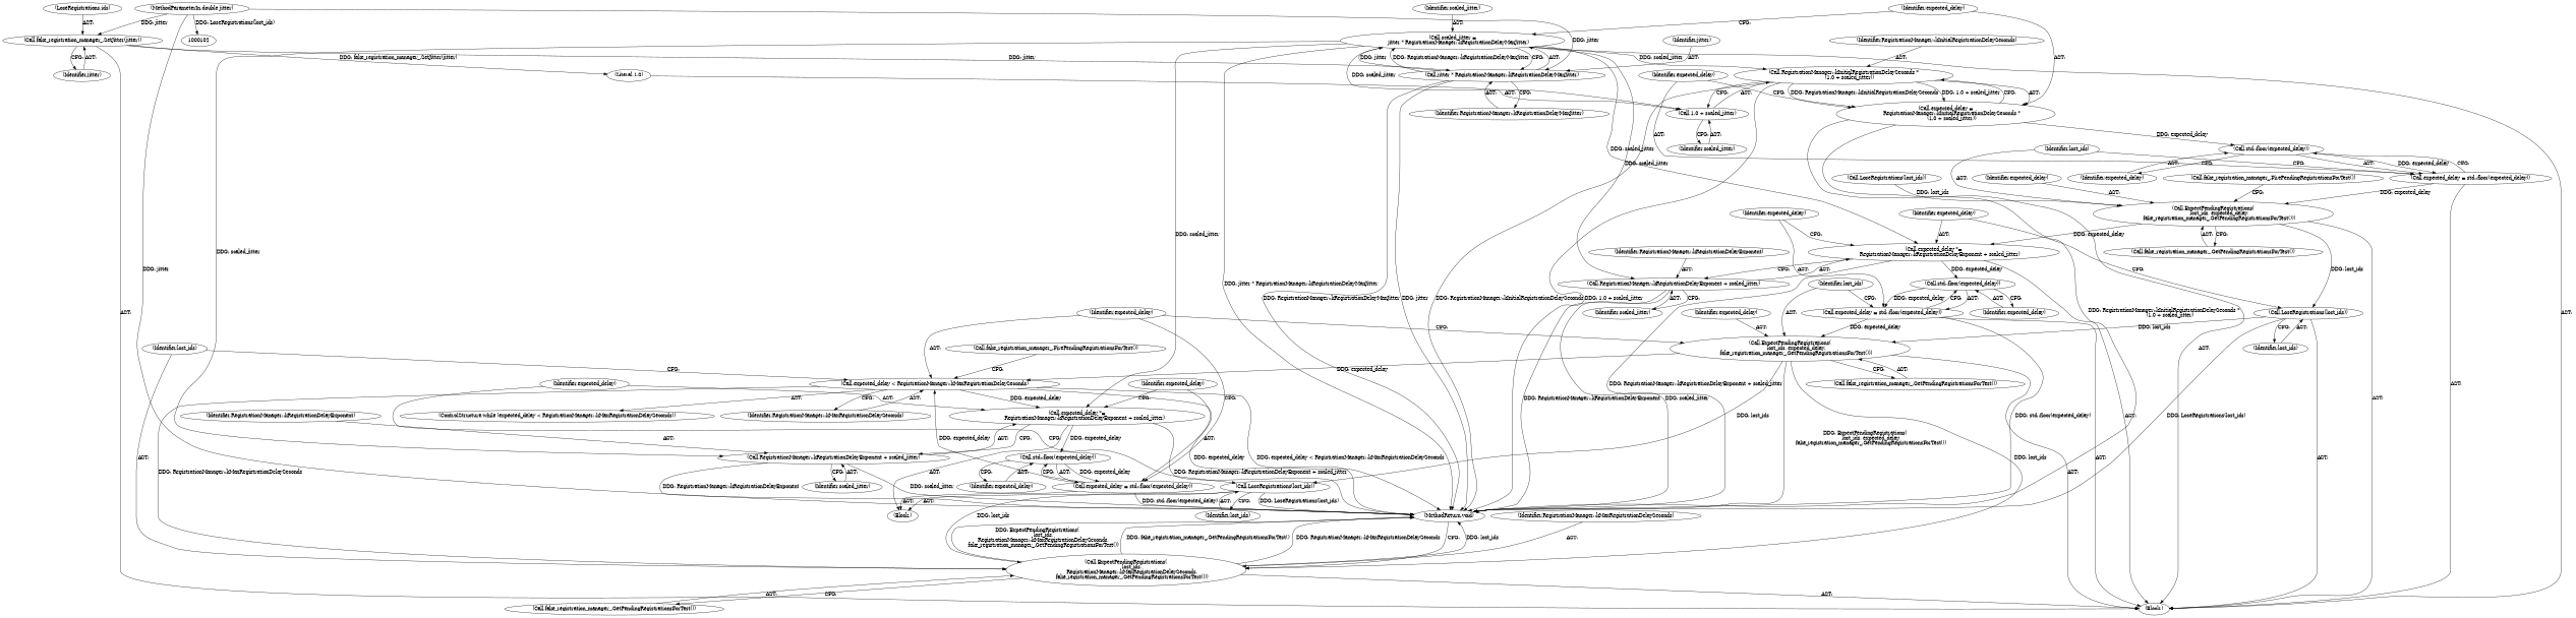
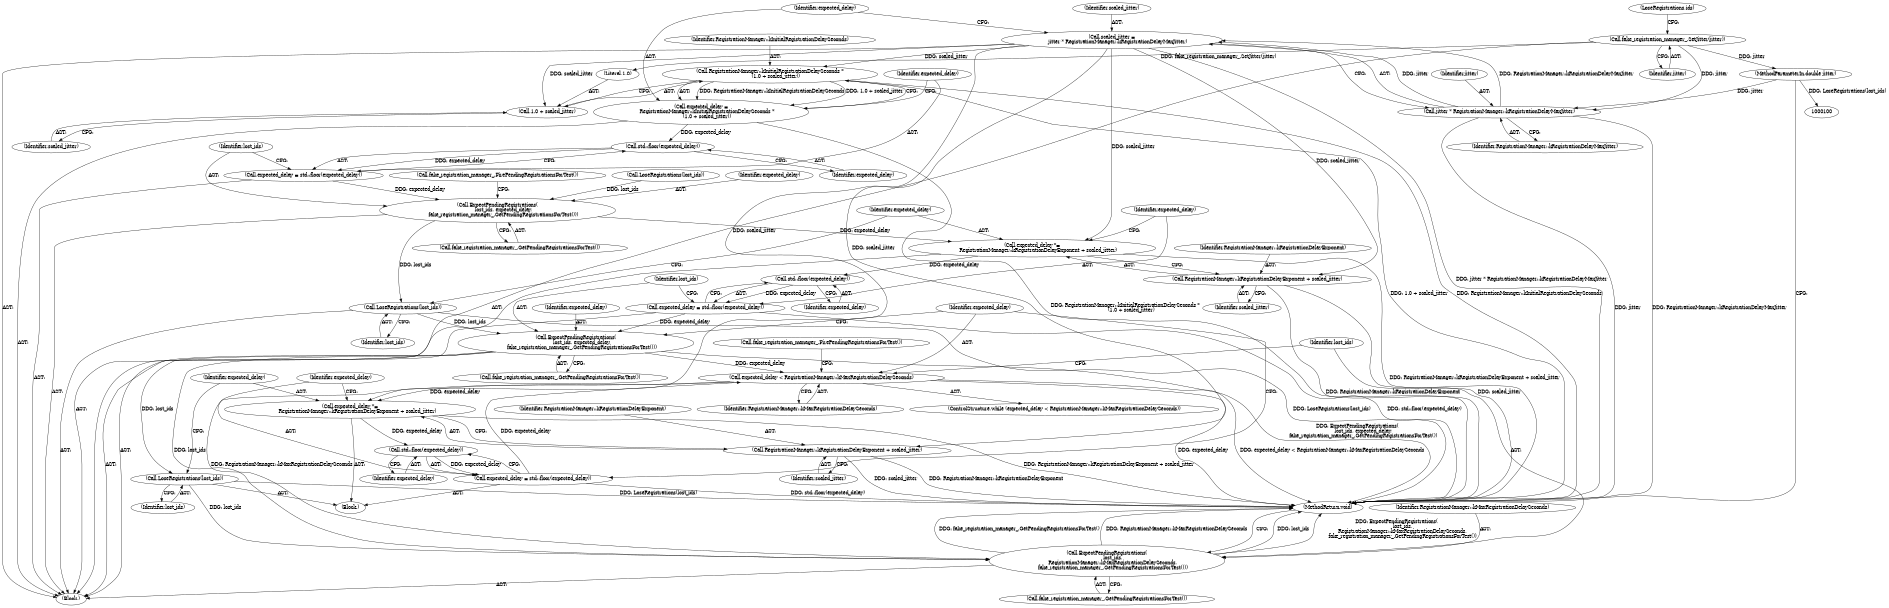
  digraph {
    n1 [label="(Call,scaled_jitter =\n        jitter * RegistrationManager::kRegistrationDelayMaxJitter)"]
    n2 [label="(Call,jitter * RegistrationManager::kRegistrationDelayMaxJitter)"]
    n3 [label="(Call,RegistrationManager::kInitialRegistrationDelaySeconds *\n        (1.0 + scaled_jitter))"]
    n4 [label="(Call,expected_delay *=\n          RegistrationManager::kRegistrationDelayExponent + scaled_jitter)"]
    n5 [label="(Call,expected_delay *=\n        RegistrationManager::kRegistrationDelayExponent + scaled_jitter)"]
    n6 [label="(Call,1.0 + scaled_jitter)"]
    n7 [label="(Call,RegistrationManager::kRegistrationDelayExponent + scaled_jitter)"]
    n8 [label="(Call,RegistrationManager::kRegistrationDelayExponent + scaled_jitter)"]
    n9 [label="(MethodReturn,void)"]
    n10 [label="(Block,)"]
    n11 [label="(Identifier,RegistrationManager::kRegistrationDelayMaxJitter)"]
    n12 [label="(Call,expected_delay =\n        RegistrationManager::kInitialRegistrationDelaySeconds *\n        (1.0 + scaled_jitter))"]
    n13 [label="(Call,std::floor(expected_delay))"]
    n14 [label="(Block,)"]
    n15 [label="(Call,std::floor(expected_delay))"]
    n16 [label="(Identifier,scaled_jitter)"]
    n17 [label="(Identifier,scaled_jitter)"]
    n18 [label="(Identifier,scaled_jitter)"]
    n19 [label="(Call,ExpectPendingRegistrations(\n        lost_ids,\n        RegistrationManager::kMaxRegistrationDelaySeconds,\n        fake_registration_manager_.GetPendingRegistrationsForTest()))"]
    n20 [label="(Call,fake_registration_manager_.SetJitter(jitter))"]
    n21 [label="(Identifier,jitter)"]
    n22 [label="(Literal,1.0)"]
    n23 [label="(MethodParameterIn,double jitter)"]
-   1000100 [label=1000102]
+   1000100
    n25 [label="(Call,std::floor(expected_delay))"]
    n26 [label="(Call,expected_delay = std::floor(expected_delay))"]
    n27 [label="(Identifier,expected_delay)"]
    n28 [label="(Call,ExpectPendingRegistrations(\n        lost_ids, expected_delay,\n        fake_registration_manager_.GetPendingRegistrationsForTest()))"]
    n29 [label="(Call,LoseRegistrations(lost_ids))"]
    n30 [label="(Call,fake_registration_manager_.GetPendingRegistrationsForTest())"]
    n31 [label="(Call,ExpectPendingRegistrations(\n        lost_ids, expected_delay,\n        fake_registration_manager_.GetPendingRegistrationsForTest()))"]
    n32 [label="(Identifier,lost_ids)"]
    n33 [label="(Call,expected_delay < RegistrationManager::kMaxRegistrationDelaySeconds)"]
    n34 [label="(Call,LoseRegistrations(lost_ids))"]
    n35 [label="(Call,fake_registration_manager_.GetPendingRegistrationsForTest())"]
    n36 [label="(ControlStructure,while (expected_delay < RegistrationManager::kMaxRegistrationDelaySeconds))"]
    n37 [label="(Identifier,RegistrationManager::kMaxRegistrationDelaySeconds)"]
    n38 [label="(Call,fake_registration_manager_.GetPendingRegistrationsForTest())"]
    n39 [label="(Identifier,lost_ids)"]
    n40 [label="(Call,expected_delay = std::floor(expected_delay))"]
    n41 [label="(Identifier,expected_delay)"]
    n42 [label="(Call,expected_delay = std::floor(expected_delay))"]
    n43 [label="(Identifier,expected_delay)"]
    n44 [label="(Identifier,expected_delay)"]
    n45 [label="(LoseRegistrations,ids)"]
    n46 [label="(Identifier,RegistrationManager::kInitialRegistrationDelaySeconds)"]
    n47 [label="(Call,fake_registration_manager_.FirePendingRegistrationsForTest())"]
    n48 [label="(Identifier,RegistrationManager::kMaxRegistrationDelaySeconds)"]
    n49 [label="(Identifier,expected_delay)"]
    n50 [label="(Call,LoseRegistrations(lost_ids))"]
    n51 [label="(Call,fake_registration_manager_.FirePendingRegistrationsForTest())"]
    n52 [label="(Identifier,expected_delay)"]
    n53 [label="(Identifier,expected_delay)"]
    n54 [label="(Identifier,expected_delay)"]
    n55 [label="(Identifier,expected_delay)"]
    n56 [label="(Identifier,scaled_jitter)"]
    n57 [label="(Identifier,expected_delay)"]
    n58 [label="(Identifier,expected_delay)"]
    n59 [label="(Identifier,lost_ids)"]
    n60 [label="(Identifier,lost_ids)"]
    n61 [label="(Identifier,expected_delay)"]
    n62 [label="(Identifier,lost_ids)"]
    n63 [label="(Identifier,jitter)"]
    n64 [label="(Identifier,RegistrationManager::kRegistrationDelayExponent)"]
    n65 [label="(Identifier,RegistrationManager::kRegistrationDelayExponent)"]
    n1 -> n2 [label="CFG: "]
    n1 -> n3 [label="DDG: scaled_jitter"]
    n1 -> n4 [label="DDG: scaled_jitter"]
    n1 -> n5 [label="DDG: scaled_jitter"]
    n1 -> n6 [label="DDG: scaled_jitter"]
    n1 -> n7 [label="DDG: scaled_jitter"]
    n1 -> n8 [label="DDG: scaled_jitter"]
    n1 -> n9 [label="DDG: jitter * RegistrationManager::kRegistrationDelayMaxJitter"]
    n1 -> n10 [label="AST: "]
    n2 -> n1 [label="AST: "]
    n2 -> n1 [label="DDG: jitter"]
    n2 -> n1 [label="DDG: RegistrationManager::kRegistrationDelayMaxJitter"]
    n2 -> n9 [label="DDG: jitter"]
    n2 -> n9 [label="DDG: RegistrationManager::kRegistrationDelayMaxJitter"]
    n2 -> n11 [label="CFG: "]
    n3 -> n6 [label="CFG: "]
    n3 -> n9 [label="DDG: RegistrationManager::kInitialRegistrationDelaySeconds"]
    n3 -> n9 [label="DDG: 1.0 + scaled_jitter"]
    n3 -> n12 [label="AST: "]
    n3 -> n12 [label="DDG: RegistrationManager::kInitialRegistrationDelaySeconds"]
    n3 -> n12 [label="DDG: 1.0 + scaled_jitter"]
    n4 -> n8 [label="CFG: "]
    n4 -> n9 [label="DDG: RegistrationManager::kRegistrationDelayExponent + scaled_jitter"]
    n4 -> n13 [label="DDG: expected_delay"]
    n4 -> n14 [label="AST: "]
    n5 -> n7 [label="CFG: "]
    n5 -> n9 [label="DDG: RegistrationManager::kRegistrationDelayExponent + scaled_jitter"]
    n5 -> n10 [label="AST: "]
    n5 -> n15 [label="DDG: expected_delay"]
    n6 -> n3 [label="AST: "]
    n6 -> n16 [label="CFG: "]
    n7 -> n5 [label="AST: "]
    n7 -> n9 [label="DDG: RegistrationManager::kRegistrationDelayExponent"]
    n7 -> n9 [label="DDG: scaled_jitter"]
    n7 -> n17 [label="CFG: "]
    n8 -> n4 [label="AST: "]
    n8 -> n9 [label="DDG: scaled_jitter"]
    n8 -> n9 [label="DDG: RegistrationManager::kRegistrationDelayExponent"]
    n8 -> n18 [label="CFG: "]
    n9 -> n19 [label="CFG: "]
    n11 -> n2 [label="AST: "]
    n12 -> n3 [label="CFG: "]
    n12 -> n9 [label="DDG: RegistrationManager::kInitialRegistrationDelaySeconds *\n        (1.0 + scaled_jitter)"]
    n12 -> n10 [label="AST: "]
    n12 -> n25 [label="DDG: expected_delay"]
    n13 -> n40 [label="AST: "]
    n13 -> n40 [label="DDG: expected_delay"]
    n13 -> n41 [label="CFG: "]
    n15 -> n42 [label="AST: "]
    n15 -> n42 [label="DDG: expected_delay"]
    n15 -> n43 [label="CFG: "]
    n16 -> n6 [label="AST: "]
    n17 -> n7 [label="AST: "]
    n18 -> n8 [label="AST: "]
    n19 -> n9 [label="DDG: lost_ids"]
    n19 -> n9 [label="DDG: ExpectPendingRegistrations(\n        lost_ids,\n        RegistrationManager::kMaxRegistrationDelaySeconds,\n        fake_registration_manager_.GetPendingRegistrationsForTest())"]
    n19 -> n9 [label="DDG: fake_registration_manager_.GetPendingRegistrationsForTest()"]
    n19 -> n9 [label="DDG: RegistrationManager::kMaxRegistrationDelaySeconds"]
    n19 -> n10 [label="AST: "]
    n19 -> n38 [label="CFG: "]
    n20 -> n2 [label="DDG: jitter"]
    n20 -> n10 [label="AST: "]
    n20 -> n21 [label="CFG: "]
    n20 -> n22 [label="DDG: fake_registration_manager_.SetJitter(jitter)"]
    n21 -> n20 [label="AST: "]
    n22 -> n6 [label="AST: "]
    n23 -> n2 [label="DDG: jitter"]
-   n23 -> n9 [label="DDG: jitter"]
-   n23 -> n20 [label="DDG: jitter"]
+   n23 -> n9 [label="CFG: "]
+   n20 -> n23 [label="DDG: jitter"]
    n23 -> 1000100 [label="DDG: LoseRegistrations(lost_ids)"]
    n25 -> n26 [label="AST: "]
    n25 -> n26 [label="DDG: expected_delay"]
    n25 -> n27 [label="CFG: "]
    n26 -> n10 [label="AST: "]
    n26 -> n25 [label="CFG: "]
    n26 -> n28 [label="DDG: expected_delay"]
    n27 -> n25 [label="AST: "]
    n28 -> n5 [label="DDG: expected_delay"]
    n28 -> n10 [label="AST: "]
    n28 -> n29 [label="DDG: lost_ids"]
    n28 -> n30 [label="CFG: "]
    n29 -> n9 [label="DDG: LoseRegistrations(lost_ids)"]
    n29 -> n10 [label="AST: "]
    n29 -> n31 [label="DDG: lost_ids"]
    n29 -> n32 [label="CFG: "]
    n30 -> n28 [label="AST: "]
    n31 -> n9 [label="DDG: ExpectPendingRegistrations(\n        lost_ids, expected_delay,\n        fake_registration_manager_.GetPendingRegistrationsForTest())"]
    n31 -> n10 [label="AST: "]
    n31 -> n19 [label="DDG: lost_ids"]
    n31 -> n33 [label="DDG: expected_delay"]
    n31 -> n34 [label="DDG: lost_ids"]
    n31 -> n35 [label="CFG: "]
    n32 -> n29 [label="AST: "]
    n33 -> n4 [label="DDG: expected_delay"]
    n33 -> n9 [label="DDG: expected_delay"]
    n33 -> n9 [label="DDG: expected_delay < RegistrationManager::kMaxRegistrationDelaySeconds"]
    n33 -> n19 [label="DDG: RegistrationManager::kMaxRegistrationDelaySeconds"]
    n33 -> n36 [label="AST: "]
    n33 -> n37 [label="CFG: "]
    n34 -> n9 [label="DDG: LoseRegistrations(lost_ids)"]
    n34 -> n14 [label="AST: "]
    n34 -> n19 [label="DDG: lost_ids"]
    n34 -> n39 [label="CFG: "]
    n35 -> n31 [label="AST: "]
    n37 -> n33 [label="AST: "]
    n38 -> n19 [label="AST: "]
    n39 -> n34 [label="AST: "]
    n40 -> n9 [label="DDG: std::floor(expected_delay)"]
    n40 -> n13 [label="CFG: "]
    n40 -> n14 [label="AST: "]
    n40 -> n33 [label="DDG: expected_delay"]
    n41 -> n13 [label="AST: "]
    n42 -> n9 [label="DDG: std::floor(expected_delay)"]
    n42 -> n10 [label="AST: "]
    n42 -> n15 [label="CFG: "]
    n42 -> n31 [label="DDG: expected_delay"]
    n43 -> n15 [label="AST: "]
    n44 -> n5 [label="CFG: "]
    n44 -> n42 [label="AST: "]
-   n45 -> n20 [label="AST: "]
+   n45 -> n20 [label="CFG: "]
    n46 -> n3 [label="AST: "]
    n47 -> n28 [label="CFG: "]
    n48 -> n19 [label="AST: "]
    n49 -> n4 [label="CFG: "]
    n49 -> n40 [label="AST: "]
    n50 -> n28 [label="DDG: lost_ids"]
    n51 -> n33 [label="CFG: "]
    n52 -> n5 [label="AST: "]
    n52 -> n29 [label="CFG: "]
    n53 -> n1 [label="CFG: "]
    n53 -> n12 [label="AST: "]
    n54 -> n31 [label="AST: "]
    n55 -> n31 [label="CFG: "]
    n55 -> n33 [label="AST: "]
    n55 -> n40 [label="CFG: "]
    n56 -> n1 [label="AST: "]
    n57 -> n28 [label="AST: "]
    n58 -> n12 [label="CFG: "]
    n58 -> n26 [label="AST: "]
    n59 -> n31 [label="AST: "]
    n59 -> n42 [label="CFG: "]
    n60 -> n19 [label="AST: "]
    n60 -> n33 [label="CFG: "]
    n61 -> n4 [label="AST: "]
    n61 -> n34 [label="CFG: "]
    n62 -> n26 [label="CFG: "]
    n62 -> n28 [label="AST: "]
    n63 -> n2 [label="AST: "]
    n64 -> n8 [label="AST: "]
    n65 -> n7 [label="AST: "]
  }
